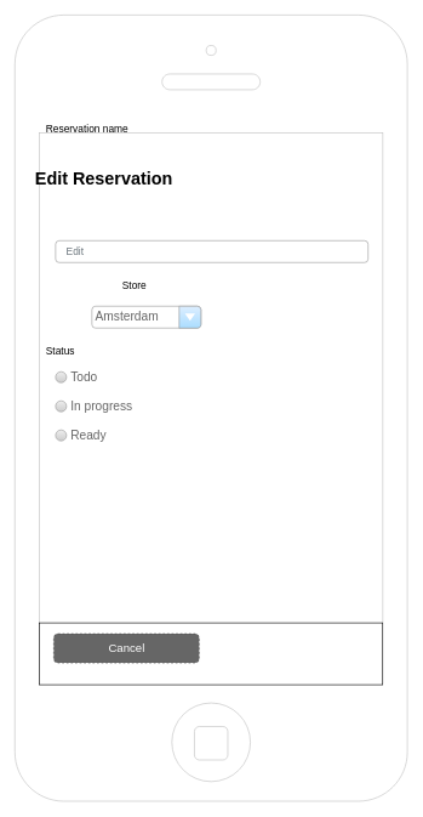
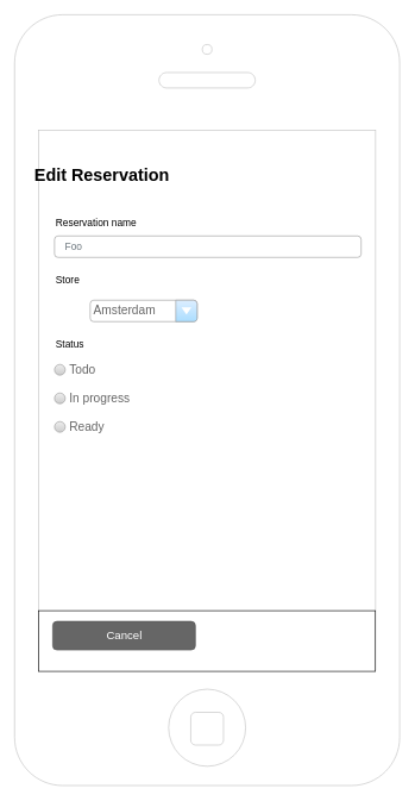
  <mxCell id="0" />
  <mxCell id="1" parent="0" />
  <mxCell id="2" value="" style="html=1;verticalLabelPosition=bottom;labelBackgroundColor=#ffffff;verticalAlign=top;shadow=0;dashed=0;strokeWidth=1;shape=mxgraph.ios7.misc.iphone;strokeColor=#c0c0c0;movable=0;resizable=0;rotatable=0;deletable=0;editable=0;connectable=0;" parent="1" vertex="1"><mxGeometry x="20" y="20" width="540" height="1080" as="geometry" /></mxCell>
  <mxCell id="3" value="" style="rounded=0;whiteSpace=wrap;html=1;" parent="1" vertex="1"><mxGeometry x="54" y="855" width="472" height="85" as="geometry" /></mxCell>
  <mxCell id="4" value="&lt;h1&gt;Edit Reservation&lt;/h1&gt;" style="text;html=1;align=left;verticalAlign=middle;resizable=0;points=[];autosize=1;" parent="1" vertex="1"><mxGeometry x="46" y="220" width="200" height="50" as="geometry" /></mxCell>
- <mxCell id="5" value="Reservation name" style="fillColor=none;strokeColor=none;align=left;fontSize=14;" parent="1" vertex="1"><mxGeometry x="61" y="155" width="260" height="40" as="geometry" /></mxCell>
- <mxCell id="6" value="Edit" style="html=1;shadow=0;dashed=0;shape=mxgraph.bootstrap.rrect;rSize=5;fillColor=none;strokeColor=#999999;align=left;spacing=15;fontSize=14;fontColor=#6C767D;" parent="1" vertex="1"><mxGeometry x="76" y="330" width="430" height="30" as="geometry" /></mxCell>
+ <mxCell id="5" value="Reservation name" style="fillColor=none;strokeColor=none;align=left;fontSize=14;" parent="1" vertex="1"><mxGeometry x="76" y="290" width="260" height="40" as="geometry" /></mxCell>
+ <mxCell id="6" value="Foo" style="html=1;shadow=0;dashed=0;shape=mxgraph.bootstrap.rrect;rSize=5;fillColor=none;strokeColor=#999999;align=left;spacing=15;fontSize=14;fontColor=#6C767D;" parent="1" vertex="1"><mxGeometry x="76" y="330" width="430" height="30" as="geometry" /></mxCell>
  <mxCell id="7" value="Amsterdam" style="strokeWidth=1;shadow=0;dashed=0;align=center;html=1;shape=mxgraph.mockup.forms.comboBox;strokeColor=#999999;fillColor=#ddeeff;align=left;fillColor2=#aaddff;mainText=;fontColor=#666666;fontSize=17;spacingLeft=3;" parent="1" vertex="1"><mxGeometry x="126" y="420" width="150" height="30" as="geometry" /></mxCell>
- <mxCell id="8" value="Store" style="fillColor=none;strokeColor=none;align=left;fontSize=14;" parent="1" vertex="1"><mxGeometry x="166" y="370" width="260" height="40" as="geometry" /></mxCell>
- <mxCell id="9" value="Status" style="fillColor=none;strokeColor=none;align=left;fontSize=14;" parent="1" vertex="1"><mxGeometry x="61" y="460" width="260" height="40" as="geometry" /></mxCell>
+ <mxCell id="8" value="Store" style="fillColor=none;strokeColor=none;align=left;fontSize=14;" parent="1" vertex="1"><mxGeometry x="76" y="370" width="260" height="40" as="geometry" /></mxCell>
+ <mxCell id="9" value="Status" style="fillColor=none;strokeColor=none;align=left;fontSize=14;" parent="1" vertex="1"><mxGeometry x="76" y="460" width="260" height="40" as="geometry" /></mxCell>
  <mxCell id="10" value="Todo" style="shape=ellipse;fillColor=#eeeeee;strokeColor=#999999;gradientColor=#cccccc;html=1;align=left;spacingLeft=4;fontSize=17;fontColor=#666666;labelPosition=right;shadow=0;" parent="1" vertex="1"><mxGeometry x="76" y="510" width="15" height="15" as="geometry" /></mxCell>
  <mxCell id="11" value="In progress" style="shape=ellipse;fillColor=#eeeeee;strokeColor=#999999;gradientColor=#cccccc;html=1;align=left;spacingLeft=4;fontSize=17;fontColor=#666666;labelPosition=right;shadow=0;" parent="1" vertex="1"><mxGeometry x="76" y="550" width="15" height="15" as="geometry" /></mxCell>
  <mxCell id="12" value="Ready" style="shape=ellipse;fillColor=#eeeeee;strokeColor=#999999;gradientColor=#cccccc;html=1;align=left;spacingLeft=4;fontSize=17;fontColor=#666666;labelPosition=right;shadow=0;" parent="1" vertex="1"><mxGeometry x="76" y="590" width="15" height="15" as="geometry" /></mxCell>
- <mxCell id="13" value="&lt;font style=&quot;font-size: 16px&quot;&gt;Cancel&lt;/font&gt;" style="rounded=1;html=1;shadow=0;dashed=1;whiteSpace=wrap;fontSize=10;fillColor=#666666;align=center;strokeColor=#4D4D4D;fontColor=#ffffff;" parent="1" vertex="1"><mxGeometry x="73.5" y="870" width="200" height="40" as="geometry" /></mxCell>
+ <mxCell id="13" value="&lt;font style=&quot;font-size: 16px&quot;&gt;Cancel&lt;/font&gt;" style="rounded=1;html=1;shadow=0;dashed=0;whiteSpace=wrap;fontSize=10;fillColor=#666666;align=center;strokeColor=#4D4D4D;fontColor=#ffffff;" parent="1" vertex="1"><mxGeometry x="73.5" y="870" width="200" height="40" as="geometry" /></mxCell>
